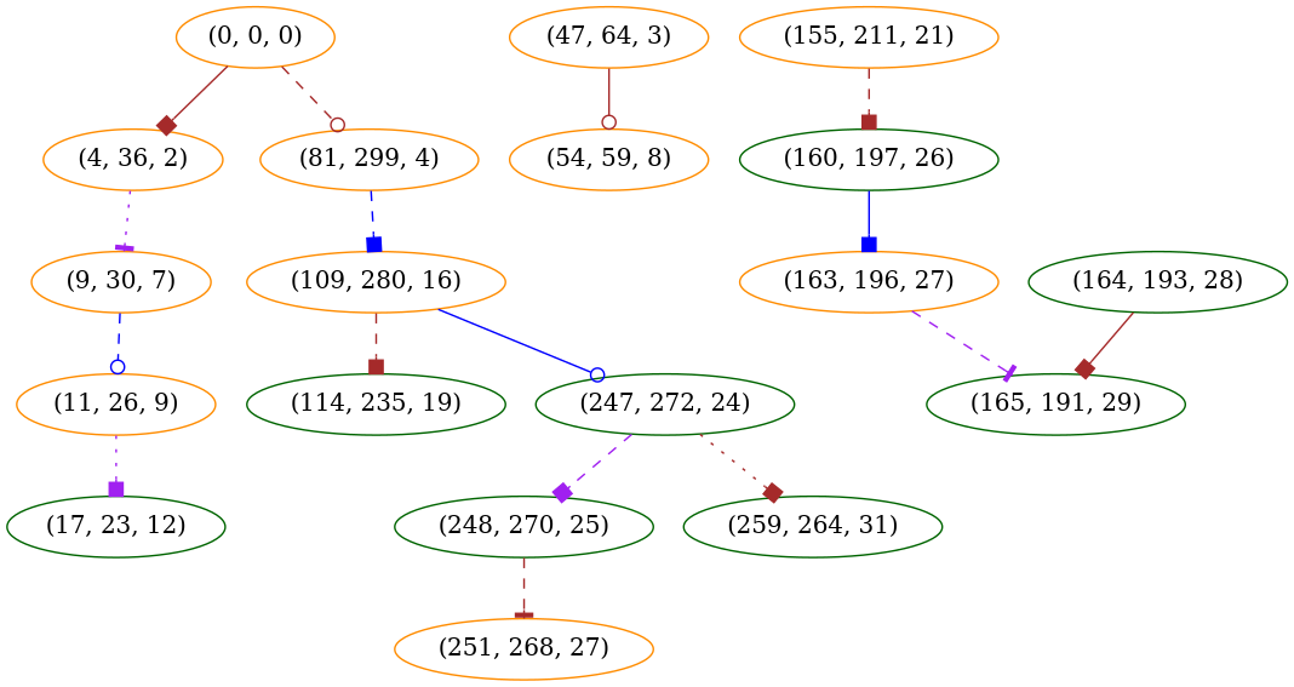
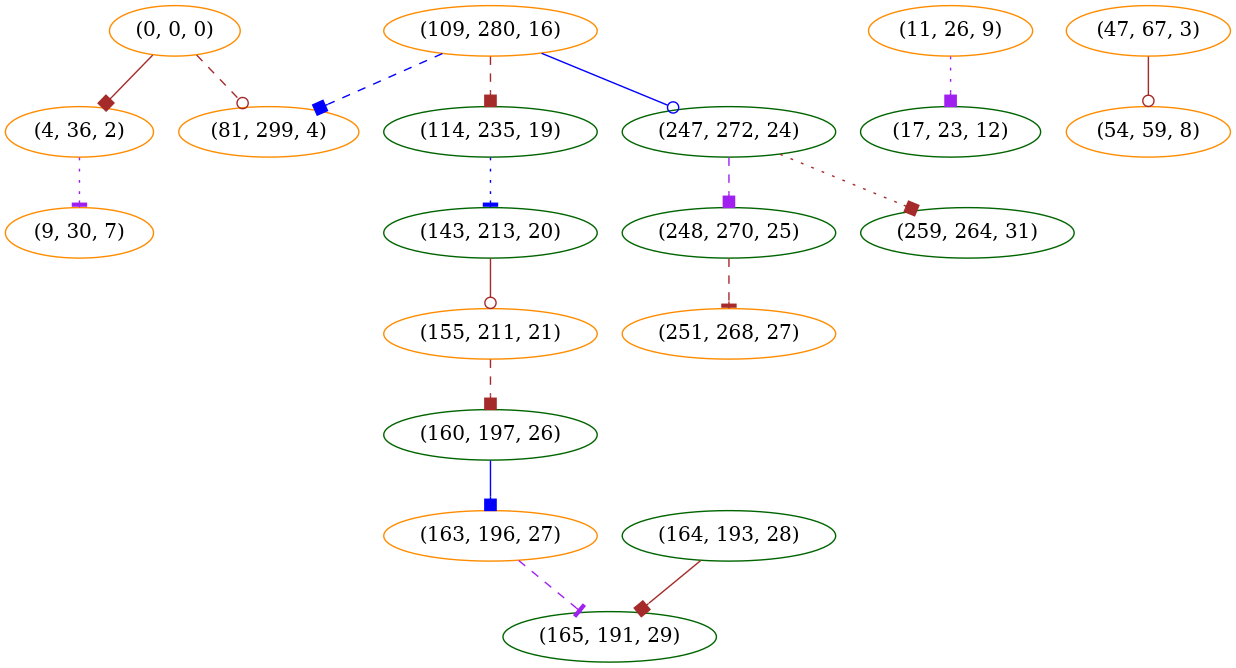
  digraph {
    node [color=darkorange]
    edge [arrowhead=box color=brown style=dashed]
    "(0, 0, 0)"
    "(4, 36, 2)"
    "(81, 299, 4)"
    "(9, 30, 7)"
    "(109, 280, 16)"
    "(11, 26, 9)"
    "(17, 23, 12)" [color=darkgreen]
-   "(47, 64, 3)"
+   "(47, 64, 3)" [label="(47, 67, 3)"]
    "(54, 59, 8)"
    "(114, 235, 19)" [color=darkgreen]
    "(247, 272, 24)" [color=darkgreen]
+   "(143, 213, 20)" [color=darkgreen]
    "(248, 270, 25)" [color=darkgreen]
    "(259, 264, 31)" [color=darkgreen]
    "(155, 211, 21)"
    "(160, 197, 26)" [color=darkgreen]
    "(163, 196, 27)"
    "(165, 191, 29)" [color=darkgreen]
    "(164, 193, 28)" [color=darkgreen]
    "(251, 268, 27)"
    "(0, 0, 0)" -> "(4, 36, 2)" [style=solid]
    "(0, 0, 0)" -> "(81, 299, 4)" [arrowhead=odot]
    "(4, 36, 2)" -> "(9, 30, 7)" [arrowhead=tee color=purple style=dotted]
-   "(81, 299, 4)" -> "(109, 280, 16)" [color=blue]
-   "(9, 30, 7)" -> "(11, 26, 9)" [arrowhead=odot color=blue]
+   "(109, 280, 16)" -> "(81, 299, 4)" [color=blue]
    "(109, 280, 16)" -> "(114, 235, 19)"
    "(109, 280, 16)" -> "(247, 272, 24)" [arrowhead=odot color=blue style=solid]
    "(11, 26, 9)" -> "(17, 23, 12)" [color=purple style=dotted]
    "(47, 64, 3)" -> "(54, 59, 8)" [arrowhead=odot style=solid]
+   "(114, 235, 19)" -> "(143, 213, 20)" [arrowhead=tee color=blue style=dotted]
    "(247, 272, 24)" -> "(248, 270, 25)" [color=purple]
    "(247, 272, 24)" -> "(259, 264, 31)" [style=dotted]
+   "(143, 213, 20)" -> "(155, 211, 21)" [arrowhead=odot style=solid]
    "(248, 270, 25)" -> "(251, 268, 27)" [arrowhead=tee]
    "(155, 211, 21)" -> "(160, 197, 26)"
    "(160, 197, 26)" -> "(163, 196, 27)" [color=blue style=solid]
    "(163, 196, 27)" -> "(165, 191, 29)" [arrowhead=tee color=purple]
    "(164, 193, 28)" -> "(165, 191, 29)" [style=solid]
  }
